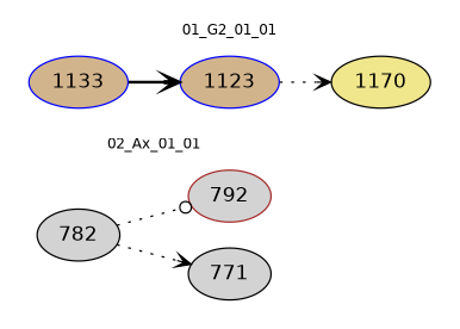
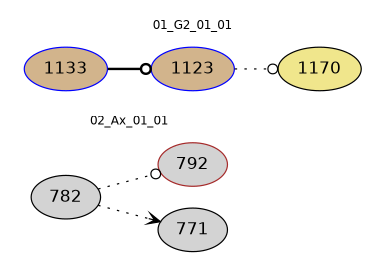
  digraph {
    fontname="DejaVu Sans"
    rankdir=LR
    node [color=black fillcolor=lightgrey fontname="DejaVu Sans" style=filled]
    edge [arrowhead=vee color=black fontname="DejaVu Sans" style=dotted]
    n1 [label=782]
    n2 [label=771]
    n3 [color=brown label=792]
    n4 [color=blue fillcolor=tan label=1133]
    n5 [color=blue fillcolor=tan label=1123]
    n6 [fillcolor=khaki label=1170]
    subgraph cluster_1 {
      color=white
      fontsize=10
      label="02_Ax_01_01"
      n1
      n2
      n3
    }
    subgraph cluster_2 {
      color=white
      fontsize=10
      label="01_G2_01_01"
      n4
      n5
      n6
    }
    n1 -> n2
    n1 -> n3 [arrowhead=odot]
-   n4 -> n5 [style=bold]
-   n5 -> n6
+   n4 -> n5 [arrowhead=odot style=bold]
+   n5 -> n6 [arrowhead=odot]
  }
